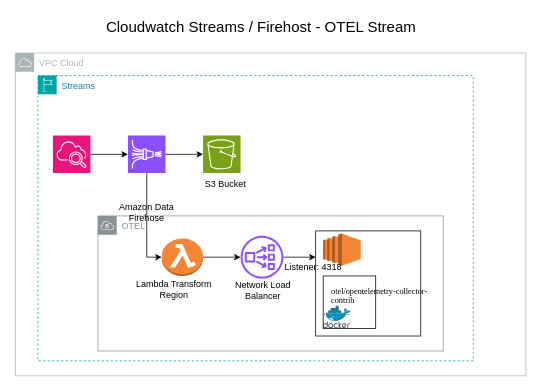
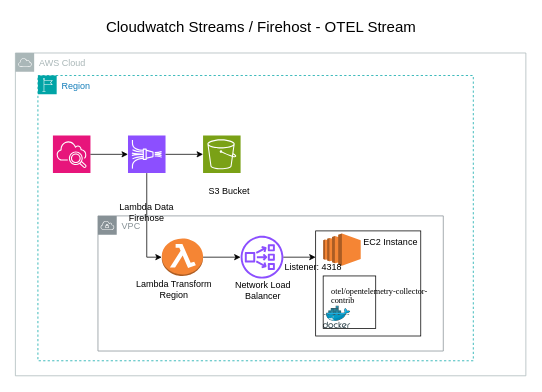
  <mxCell id="0" />
  <mxCell id="1" parent="0" />
  <mxCell id="2" value="Cloudwatch Streams / Firehost - OTEL Stream" style="text;html=1;align=center;verticalAlign=middle;whiteSpace=wrap;rounded=0;fontSize=20;" vertex="1" parent="1"><mxGeometry x="130" y="20" width="435" height="30" as="geometry" /></mxCell>
- <mxCell id="3" value="VPC Cloud" style="sketch=0;outlineConnect=0;gradientColor=none;html=1;whiteSpace=wrap;fontSize=12;fontStyle=0;shape=mxgraph.aws4.group;grIcon=mxgraph.aws4.group_aws_cloud;strokeColor=#AAB7B8;fillColor=none;verticalAlign=top;align=left;spacingLeft=30;fontColor=#AAB7B8;dashed=0;pointerEvents=0;" vertex="1" parent="1"><mxGeometry x="20" y="70" width="680" height="430" as="geometry" /></mxCell>
- <mxCell id="4" value="Streams" style="points=[[0,0],[0.25,0],[0.5,0],[0.75,0],[1,0],[1,0.25],[1,0.5],[1,0.75],[1,1],[0.75,1],[0.5,1],[0.25,1],[0,1],[0,0.75],[0,0.5],[0,0.25]];outlineConnect=0;gradientColor=none;html=1;whiteSpace=wrap;fontSize=12;fontStyle=0;container=1;pointerEvents=0;collapsible=0;recursiveResize=0;shape=mxgraph.aws4.group;grIcon=mxgraph.aws4.group_region;strokeColor=#00A4A6;fillColor=none;verticalAlign=top;align=left;spacingLeft=30;fontColor=#147EBA;dashed=1;" vertex="1" parent="1"><mxGeometry x="50" y="100" width="580" height="380" as="geometry" /></mxCell>
+ <mxCell id="3" value="AWS Cloud" style="sketch=0;outlineConnect=0;gradientColor=none;html=1;whiteSpace=wrap;fontSize=12;fontStyle=0;shape=mxgraph.aws4.group;grIcon=mxgraph.aws4.group_aws_cloud;strokeColor=#AAB7B8;fillColor=none;verticalAlign=top;align=left;spacingLeft=30;fontColor=#AAB7B8;dashed=0;pointerEvents=0;" vertex="1" parent="1"><mxGeometry x="20" y="70" width="680" height="430" as="geometry" /></mxCell>
+ <mxCell id="4" value="Region" style="points=[[0,0],[0.25,0],[0.5,0],[0.75,0],[1,0],[1,0.25],[1,0.5],[1,0.75],[1,1],[0.75,1],[0.5,1],[0.25,1],[0,1],[0,0.75],[0,0.5],[0,0.25]];outlineConnect=0;gradientColor=none;html=1;whiteSpace=wrap;fontSize=12;fontStyle=0;container=1;pointerEvents=0;collapsible=0;recursiveResize=0;shape=mxgraph.aws4.group;grIcon=mxgraph.aws4.group_region;strokeColor=#00A4A6;fillColor=none;verticalAlign=top;align=left;spacingLeft=30;fontColor=#147EBA;dashed=1;" vertex="1" parent="1"><mxGeometry x="50" y="100" width="580" height="380" as="geometry" /></mxCell>
  <mxCell id="5" value="" style="sketch=0;points=[[0,0,0],[0.25,0,0],[0.5,0,0],[0.75,0,0],[1,0,0],[0,1,0],[0.25,1,0],[0.5,1,0],[0.75,1,0],[1,1,0],[0,0.25,0],[0,0.5,0],[0,0.75,0],[1,0.25,0],[1,0.5,0],[1,0.75,0]];points=[[0,0,0],[0.25,0,0],[0.5,0,0],[0.75,0,0],[1,0,0],[0,1,0],[0.25,1,0],[0.5,1,0],[0.75,1,0],[1,1,0],[0,0.25,0],[0,0.5,0],[0,0.75,0],[1,0.25,0],[1,0.5,0],[1,0.75,0]];outlineConnect=0;fontColor=#232F3E;fillColor=#E7157B;strokeColor=#ffffff;dashed=0;verticalLabelPosition=bottom;verticalAlign=top;align=center;html=1;fontSize=12;fontStyle=0;aspect=fixed;shape=mxgraph.aws4.resourceIcon;resIcon=mxgraph.aws4.cloudwatch_2;" vertex="1" parent="4"><mxGeometry x="20" y="80" width="50" height="50" as="geometry" /></mxCell>
  <mxCell id="6" value="" style="sketch=0;points=[[0,0,0],[0.25,0,0],[0.5,0,0],[0.75,0,0],[1,0,0],[0,1,0],[0.25,1,0],[0.5,1,0],[0.75,1,0],[1,1,0],[0,0.25,0],[0,0.5,0],[0,0.75,0],[1,0.25,0],[1,0.5,0],[1,0.75,0]];outlineConnect=0;fontColor=#232F3E;fillColor=#8C4FFF;strokeColor=#ffffff;dashed=0;verticalLabelPosition=bottom;verticalAlign=top;align=center;html=1;fontSize=12;fontStyle=0;aspect=fixed;shape=mxgraph.aws4.resourceIcon;resIcon=mxgraph.aws4.kinesis_data_firehose;" vertex="1" parent="4"><mxGeometry x="120" y="80" width="50" height="50" as="geometry" /></mxCell>
  <mxCell id="7" value="" style="sketch=0;points=[[0,0,0],[0.25,0,0],[0.5,0,0],[0.75,0,0],[1,0,0],[0,1,0],[0.25,1,0],[0.5,1,0],[0.75,1,0],[1,1,0],[0,0.25,0],[0,0.5,0],[0,0.75,0],[1,0.25,0],[1,0.5,0],[1,0.75,0]];outlineConnect=0;fontColor=#232F3E;fillColor=#7AA116;strokeColor=#ffffff;dashed=0;verticalLabelPosition=bottom;verticalAlign=top;align=center;html=1;fontSize=12;fontStyle=0;aspect=fixed;shape=mxgraph.aws4.resourceIcon;resIcon=mxgraph.aws4.s3;" vertex="1" parent="4"><mxGeometry x="220" y="80" width="50" height="50" as="geometry" /></mxCell>
  <mxCell id="8" style="edgeStyle=orthogonalEdgeStyle;rounded=0;orthogonalLoop=1;jettySize=auto;html=1;exitX=1;exitY=0.5;exitDx=0;exitDy=0;exitPerimeter=0;" edge="1" parent="4" source="9" target="10"><mxGeometry relative="1" as="geometry" /></mxCell>
  <mxCell id="9" value="" style="outlineConnect=0;dashed=0;verticalLabelPosition=bottom;verticalAlign=top;align=center;html=1;shape=mxgraph.aws3.lambda_function;fillColor=#F58534;gradientColor=none;" vertex="1" parent="4"><mxGeometry x="165" y="217" width="55" height="50" as="geometry" /></mxCell>
  <mxCell id="10" value="" style="sketch=0;outlineConnect=0;fontColor=#232F3E;gradientColor=none;fillColor=#8C4FFF;strokeColor=none;dashed=0;verticalLabelPosition=bottom;verticalAlign=top;align=center;html=1;fontSize=12;fontStyle=0;aspect=fixed;pointerEvents=1;shape=mxgraph.aws4.network_load_balancer;" vertex="1" parent="4"><mxGeometry x="270" y="213.5" width="57" height="57" as="geometry" /></mxCell>
  <mxCell id="11" value="" style="outlineConnect=0;dashed=0;verticalLabelPosition=bottom;verticalAlign=top;align=center;html=1;shape=mxgraph.aws3.ec2;fillColor=#F58534;gradientColor=none;" vertex="1" parent="4"><mxGeometry x="380" y="210.5" width="50" height="43" as="geometry" /></mxCell>
  <mxCell id="12" style="edgeStyle=orthogonalEdgeStyle;rounded=0;orthogonalLoop=1;jettySize=auto;html=1;exitX=1;exitY=0.5;exitDx=0;exitDy=0;exitPerimeter=0;entryX=0;entryY=0.5;entryDx=0;entryDy=0;entryPerimeter=0;" edge="1" parent="4" source="5" target="6"><mxGeometry relative="1" as="geometry" /></mxCell>
  <mxCell id="13" style="edgeStyle=orthogonalEdgeStyle;rounded=0;orthogonalLoop=1;jettySize=auto;html=1;exitX=1;exitY=0.5;exitDx=0;exitDy=0;exitPerimeter=0;entryX=0;entryY=0.5;entryDx=0;entryDy=0;entryPerimeter=0;" edge="1" parent="4" source="6" target="7"><mxGeometry relative="1" as="geometry" /></mxCell>
  <mxCell id="14" style="edgeStyle=orthogonalEdgeStyle;rounded=0;orthogonalLoop=1;jettySize=auto;html=1;exitX=0.5;exitY=1;exitDx=0;exitDy=0;exitPerimeter=0;entryX=0;entryY=0.5;entryDx=0;entryDy=0;entryPerimeter=0;" edge="1" parent="4" source="6" target="9"><mxGeometry relative="1" as="geometry" /></mxCell>
  <mxCell id="15" value="" style="endArrow=classic;html=1;rounded=0;entryX=0;entryY=0.25;entryDx=0;entryDy=0;" edge="1" parent="4" source="10" target="21"><mxGeometry width="50" height="50" relative="1" as="geometry"><mxPoint x="320" y="337" as="sourcePoint" /><mxPoint x="370" y="287" as="targetPoint" /></mxGeometry></mxCell>
- <mxCell id="16" value="OTEL" style="sketch=0;outlineConnect=0;gradientColor=none;html=1;whiteSpace=wrap;fontSize=12;fontStyle=0;shape=mxgraph.aws4.group;grIcon=mxgraph.aws4.group_vpc;strokeColor=#879196;fillColor=none;verticalAlign=top;align=left;spacingLeft=30;fontColor=#879196;dashed=0;pointerEvents=0;" vertex="1" parent="4"><mxGeometry x="80" y="187" width="460" height="180" as="geometry" /></mxCell>
- <mxCell id="17" value="Amazon Data Firehose" style="text;html=1;align=center;verticalAlign=middle;whiteSpace=wrap;rounded=0;" vertex="1" parent="4"><mxGeometry x="100" y="167" width="90" height="30" as="geometry" /></mxCell>
- <mxCell id="18" value="S3 Bucket" style="text;html=1;align=center;verticalAlign=middle;whiteSpace=wrap;rounded=0;" vertex="1" parent="4"><mxGeometry x="220" y="130" width="60" height="30" as="geometry" /></mxCell>
+ <mxCell id="16" value="VPC" style="sketch=0;outlineConnect=0;gradientColor=none;html=1;whiteSpace=wrap;fontSize=12;fontStyle=0;shape=mxgraph.aws4.group;grIcon=mxgraph.aws4.group_vpc;strokeColor=#879196;fillColor=none;verticalAlign=top;align=left;spacingLeft=30;fontColor=#879196;dashed=0;pointerEvents=0;" vertex="1" parent="4"><mxGeometry x="80" y="187" width="460" height="180" as="geometry" /></mxCell>
+ <mxCell id="17" value="Lambda Data Firehose" style="text;html=1;align=center;verticalAlign=middle;whiteSpace=wrap;rounded=0;" vertex="1" parent="4"><mxGeometry x="100" y="167" width="90" height="30" as="geometry" /></mxCell>
+ <mxCell id="18" value="S3 Bucket" style="text;html=1;align=center;verticalAlign=middle;whiteSpace=wrap;rounded=0;" vertex="1" parent="4"><mxGeometry x="225" y="140" width="60" height="30" as="geometry" /></mxCell>
  <mxCell id="19" value="Lambda Transform Region" style="text;html=1;align=center;verticalAlign=middle;whiteSpace=wrap;rounded=0;" vertex="1" parent="4"><mxGeometry x="130" y="270" width="103" height="30" as="geometry" /></mxCell>
  <mxCell id="20" value="Network Load Balancer" style="text;html=1;align=center;verticalAlign=middle;whiteSpace=wrap;rounded=0;" vertex="1" parent="4"><mxGeometry x="250" y="270.5" width="100" height="30" as="geometry" /></mxCell>
  <mxCell id="21" value="" style="rounded=0;whiteSpace=wrap;html=1;fillColor=none;pointerEvents=0;" vertex="1" parent="4"><mxGeometry x="370" y="207" width="140" height="140" as="geometry" /></mxCell>
+ <mxCell id="22" value="EC2 Instance" style="text;html=1;align=center;verticalAlign=middle;whiteSpace=wrap;rounded=0;" vertex="1" parent="4"><mxGeometry x="430" y="207" width="80" height="30" as="geometry" /></mxCell>
  <mxCell id="23" value="" style="group" vertex="1" connectable="0" parent="4"><mxGeometry x="380" y="267" width="70" height="70" as="geometry" /></mxCell>
  <mxCell id="24" value="" style="image;sketch=0;aspect=fixed;html=1;points=[];align=center;fontSize=12;image=img/lib/mscae/Docker.svg;" vertex="1" parent="23"><mxGeometry y="40" width="36.59" height="30" as="geometry" /></mxCell>
  <mxCell id="25" value="" style="whiteSpace=wrap;html=1;aspect=fixed;fillColor=none;" vertex="1" parent="23"><mxGeometry width="70" height="70" as="geometry" /></mxCell>
  <mxCell id="26" value="&lt;p style=&quot;margin: 0px; font-variant-numeric: normal; font-variant-east-asian: normal; font-variant-alternates: normal; font-size-adjust: none; font-kerning: auto; font-optical-sizing: auto; font-feature-settings: normal; font-variation-settings: normal; font-variant-position: normal; font-variant-emoji: normal; font-stretch: normal; font-size: 11px; line-height: normal; font-family: Menlo; text-align: start;&quot; class=&quot;p1&quot;&gt;&lt;span style=&quot;font-variant-ligatures: no-common-ligatures;&quot; class=&quot;s1&quot;&gt;otel/opentelemetry-collector-contrib&lt;/span&gt;&lt;/p&gt;" style="text;html=1;align=center;verticalAlign=middle;whiteSpace=wrap;rounded=0;" vertex="1" parent="4"><mxGeometry x="390" y="277" width="160" height="30" as="geometry" /></mxCell>
  <mxCell id="27" value="Listener: 4318" style="text;html=1;align=center;verticalAlign=middle;whiteSpace=wrap;rounded=0;" vertex="1" parent="4"><mxGeometry x="327" y="240" width="80" height="30" as="geometry" /></mxCell>
